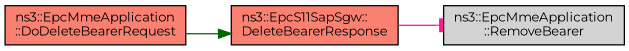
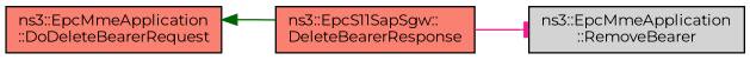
  digraph {
    fontname=Montserrat
    rankdir=LR
    node [color=black fillcolor=salmon fontname=Montserrat fontsize=10 shape=record style=filled]
    edge [fontname=Montserrat fontsize=10 labelfontname=Helvetica labelfontsize=10 style=solid]
    n1 [fontcolor=black height=0.2 label="ns3::EpcMmeApplication\l::DoDeleteBearerRequest" width=0.4]
    n2 [height=0.2 label="ns3::EpcS11SapSgw::\lDeleteBearerResponse" width=0.4]
    n3 [fillcolor=lightgrey height=0.2 label="ns3::EpcMmeApplication\l::RemoveBearer" width=0.4]
-   n1 -> n2 [arrowhead=normal color=darkgreen]
+   n2 -> n1 [arrowhead=normal color=darkgreen]
    n2 -> n3 [arrowhead=tee color=deeppink]
  }
